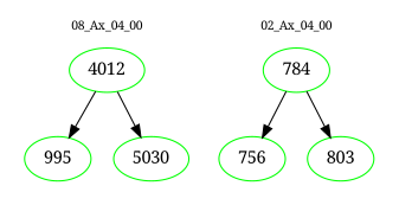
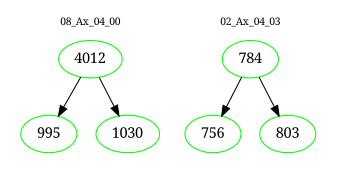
  digraph {
    fontname="Noto Serif"
    node [color=green fontname="Noto Serif"]
    edge [color=black fontname="Noto Serif"]
    n1 [label=4012]
    n2 [label=995]
-   n3 [label=5030]
+   n3 [label=1030]
    n4 [label=784]
    n5 [label=756]
    n6 [label=803]
    subgraph cluster_1 {
      color=white
      fontsize=10
      label="08_Ax_04_00"
      n1
      n2
      n3
    }
    subgraph cluster_2 {
      color=white
      fontsize=10
-     label="02_Ax_04_00"
+     label="02_Ax_04_03"
      n4
      n5
      n6
    }
    n1 -> n2
    n1 -> n3
    n4 -> n5
    n4 -> n6
  }
